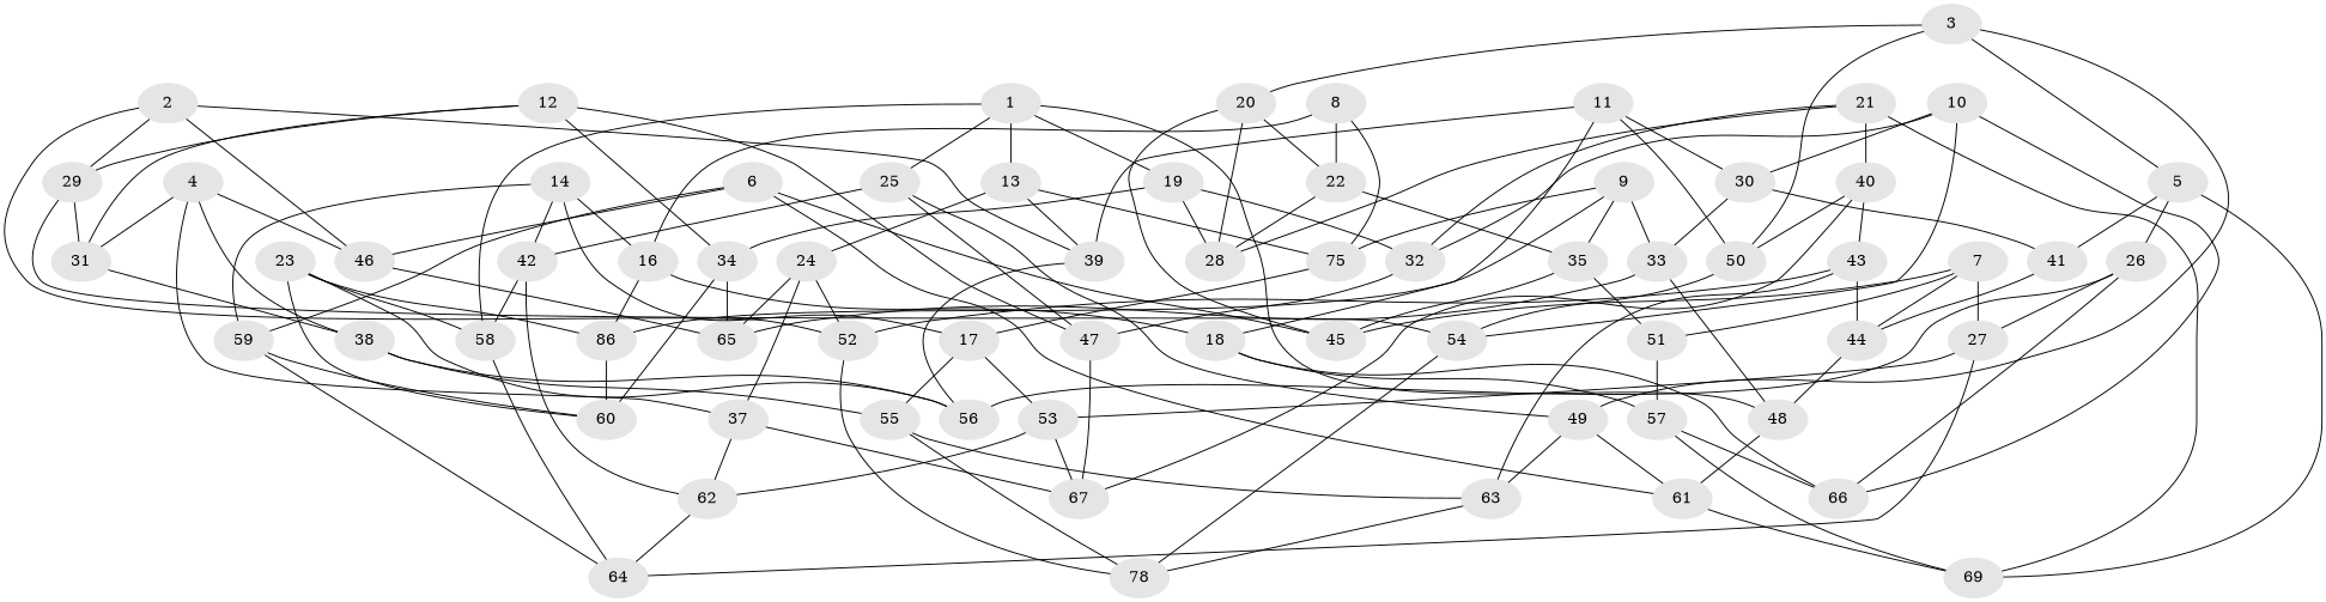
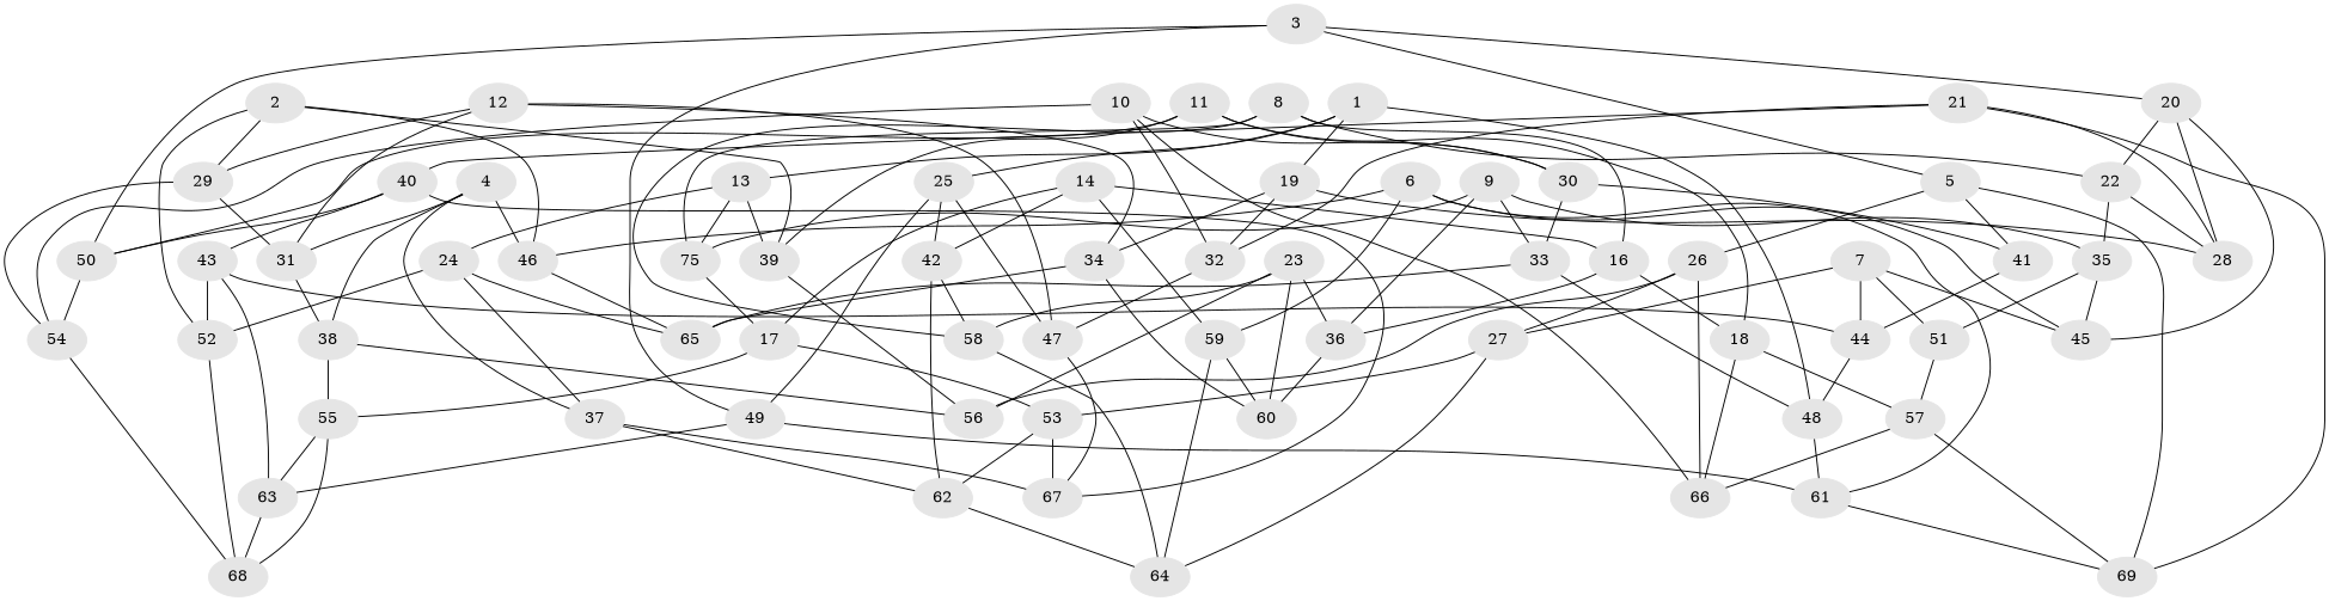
  graph {
    node [color=gray90 style=filled]
    1
    13
    19
    25
    48
    39
    n7 [label=75]
    24
    32
    34
    28
    49
    47
    42
    61
    2
    29
    46
    52
    31
    54
    56
    65
-   68 [label=78]
+   68
    3
    5
    20
    50
    26
    41
    69
    45
    22
    63
    4
    37
    38
    62
    67
    55
    27
    66
    44
    6
    59
    60
    64
    7
    51
    53
    57
    8
    16
    58
    17
-   36 [label=86]
+   36
    18
    35
    9
    33
    10
    30
    11
    12
    14
    21
    40
    43
    23
    1 -- 13
    1 -- 19
    1 -- 25
    1 -- 48
    13 -- 39
    13 -- n7
    13 -- 24
    19 -- 32
    19 -- 34
    19 -- 28
    25 -- 49
    25 -- 47
    25 -- 42
    48 -- 61
    39 -- 56
    n7 -- 17
    24 -- 52
    24 -- 65
    24 -- 37
    32 -- 47
    34 -- 65
    34 -- 60
    49 -- 61
    49 -- 63
    47 -- 67
    42 -- 62
    42 -- 58
    61 -- 69
    2 -- 39
    2 -- 29
    2 -- 46
    2 -- 52
    29 -- 31
    29 -- 54
    46 -- 65
    52 -- 68
    31 -- 38
    54 -- 68
    3 -- 49
    3 -- 5
    3 -- 20
    3 -- 50
    5 -- 26
    5 -- 41
    5 -- 69
    20 -- 28
    20 -- 45
    20 -- 22
    50 -- 54
    26 -- 56
    26 -- 27
    26 -- 66
    41 -- 44
    22 -- 28
    22 -- 35
    63 -- 68
    4 -- 46
    4 -- 31
    4 -- 37
    4 -- 38
    37 -- 62
    37 -- 67
    38 -- 56
    38 -- 55
    62 -- 64
    55 -- 68
    55 -- 63
    27 -- 64
    27 -- 53
    44 -- 48
    6 -- 61
    6 -- 46
    6 -- 45
    6 -- 59
    59 -- 60
    59 -- 64
    7 -- 45
    7 -- 27
    7 -- 44
    7 -- 51
    51 -- 57
    53 -- 62
    53 -- 67
    57 -- 69
    57 -- 66
    8 -- n7
    8 -- 22
    8 -- 16
-   1 -- 58
+   8 -- 58
    16 -- 36
    16 -- 18
    58 -- 64
    17 -- 55
    17 -- 53
    36 -- 60
    18 -- 66
    18 -- 57
    35 -- 45
    35 -- 51
    9 -- n7
    9 -- 36
    9 -- 35
    9 -- 33
    33 -- 48
    33 -- 65
    10 -- 32
    10 -- 54
    10 -- 66
    10 -- 30
    30 -- 41
    30 -- 33
    11 -- 39
    11 -- 50
    11 -- 18
    11 -- 30
    12 -- 34
    12 -- 47
    12 -- 29
    12 -- 31
    14 -- 42
    14 -- 59
    14 -- 16
    14 -- 17
    21 -- 32
    21 -- 28
    21 -- 69
    21 -- 40
    40 -- 50
    40 -- 67
    40 -- 43
    43 -- 52
    43 -- 63
    43 -- 44
    23 -- 56
    23 -- 60
    23 -- 58
    23 -- 36
  }
